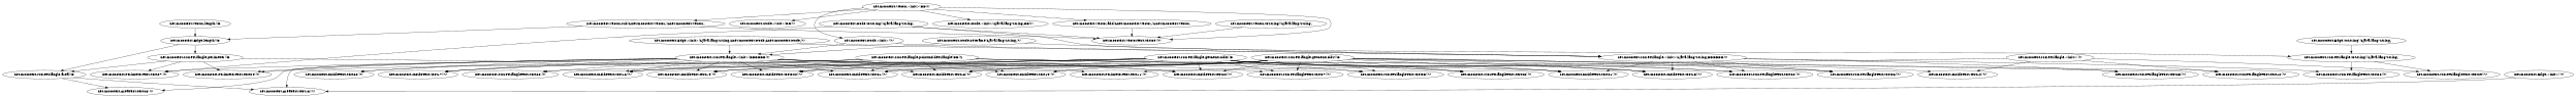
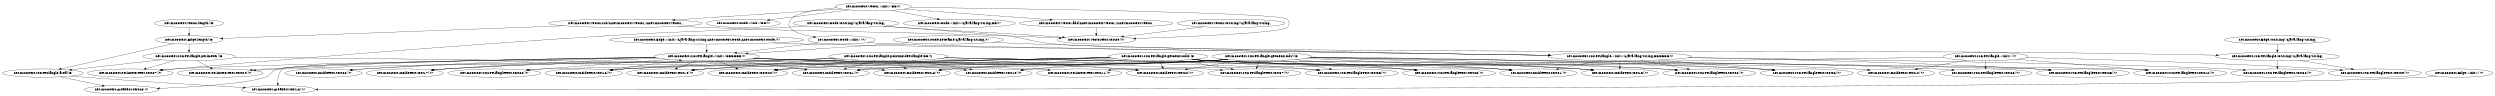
  digraph {
    "net.mooctest.Node.<init>()V"
    "net.mooctest.MoreTriangle.<init>(DDDDDD)V"
    "net.mooctest.MoreTriangle.<init>(Ljava/lang/String;DDDDDD)V"
    "net.mooctest.AreaTest.test08()V"
    "net.mooctest.AreaTest.test13()V"
    "net.mooctest.InsideTest.test19()V"
    "net.mooctest.InsideTest.test20()V"
    "net.mooctest.InsideTest.test14()V"
    "net.mooctest.MoreTriangleTest.test07()V"
    "net.mooctest.MoreTriangleTest.test26()V"
    "net.mooctest.MoreTriangleTest.test05()V"
    "net.mooctest.InsideTest.test17()V"
    "net.mooctest.InsideTest.test000()V"
    "net.mooctest.InsideTest.test21()V"
    "net.mooctest.InsideTest.test18()V"
    "net.mooctest.MoreTriangleTest.test03()V"
    "net.mooctest.InsideTest.test16()V"
    "net.mooctest.PerimeterTest.test04()V"
    "net.mooctest.PerimeterTest.test27()V"
    "net.mooctest.InsideTest.test22()V"
    "net.mooctest.MoreTriangleTest.test25()V"
    "net.mooctest.InsideTest.test01()V"
    "net.mooctest.MoreTriangleTest.test06()V"
    "net.mooctest.MoreTriangleTest.test02()V"
    "net.mooctest.MoreTriangleTest.test28()V"
    "net.mooctest.InsideTest.test15()V"
    "net.mooctest.Vector.toString()Ljava/lang/String;"
    "net.mooctest.VectorTest.test29()V"
    "net.mooctest.MoreTriangle.area()D"
    "net.mooctest.Vector.sub(Lnet/mooctest/Vector;)Lnet/mooctest/Vector;"
    "net.mooctest.Edge.length()D"
    "net.mooctest.MoreTriangle.perimeter()D"
    "net.mooctest.PerimeterTest.test11()V"
    "net.mooctest.MoreTriangle.getCentroidX()D"
+   "net.mooctest.MoreTriangleTest.test23()V"
    "net.mooctest.Vector.<init>(DD)V"
    "net.mooctest.Vector.add(Lnet/mooctest/Vector;)Lnet/mooctest/Vector;"
    "net.mooctest.Node.<init>(DD)V"
    "net.mooctest.Node.<init>(Ljava/lang/String;DD)V"
    "net.mooctest.MoreTriangle.getCentroidY()D"
    "net.mooctest.MoreTriangleTest.test12()V"
    "net.mooctest.Edge.toString()Ljava/lang/String;"
    "net.mooctest.MoreTriangle.toString()Ljava/lang/String;"
    "net.mooctest.MoreTriangleTest.test09()V"
    "net.mooctest.Node.setName(Ljava/lang/String;)V"
    "net.mooctest.Edge.<init>(Ljava/lang/String;Lnet/mooctest/Node;Lnet/mooctest/Node;)V"
    "net.mooctest.Edge.<init>()V"
    "net.mooctest.MoreTriangle.<init>()V"
    "net.mooctest.InsideTest.test10()V"
    "net.mooctest.Node.toString()Ljava/lang/String;"
    "net.mooctest.Vector.length()D"
    "net.mooctest.MoreTriangle.pointInsideTriangle(DD)Z"
    "net.mooctest.Node.<init>()V" -> "net.mooctest.MoreTriangle.<init>(DDDDDD)V"
    "net.mooctest.Node.<init>()V" -> "net.mooctest.MoreTriangle.<init>(Ljava/lang/String;DDDDDD)V"
    "net.mooctest.MoreTriangle.<init>(DDDDDD)V" -> "net.mooctest.AreaTest.test08()V"
    "net.mooctest.MoreTriangle.<init>(DDDDDD)V" -> "net.mooctest.AreaTest.test13()V"
    "net.mooctest.MoreTriangle.<init>(DDDDDD)V" -> "net.mooctest.InsideTest.test19()V"
    "net.mooctest.MoreTriangle.<init>(DDDDDD)V" -> "net.mooctest.InsideTest.test20()V"
    "net.mooctest.MoreTriangle.<init>(DDDDDD)V" -> "net.mooctest.InsideTest.test14()V"
    "net.mooctest.MoreTriangle.<init>(DDDDDD)V" -> "net.mooctest.MoreTriangleTest.test07()V"
    "net.mooctest.MoreTriangle.<init>(DDDDDD)V" -> "net.mooctest.MoreTriangleTest.test26()V"
    "net.mooctest.MoreTriangle.<init>(DDDDDD)V" -> "net.mooctest.MoreTriangleTest.test05()V"
    "net.mooctest.MoreTriangle.<init>(DDDDDD)V" -> "net.mooctest.InsideTest.test17()V"
    "net.mooctest.MoreTriangle.<init>(DDDDDD)V" -> "net.mooctest.InsideTest.test000()V"
    "net.mooctest.MoreTriangle.<init>(DDDDDD)V" -> "net.mooctest.InsideTest.test21()V"
    "net.mooctest.MoreTriangle.<init>(DDDDDD)V" -> "net.mooctest.InsideTest.test18()V"
    "net.mooctest.MoreTriangle.<init>(DDDDDD)V" -> "net.mooctest.MoreTriangleTest.test03()V"
-   "net.mooctest.MoreTriangle.<init>(DDDDDD)V" -> "net.mooctest.InsideTest.test16()V"
+   "net.mooctest.InsideTest.test16()V" -> "net.mooctest.MoreTriangle.<init>(DDDDDD)V"
    "net.mooctest.MoreTriangle.<init>(DDDDDD)V" -> "net.mooctest.PerimeterTest.test04()V"
    "net.mooctest.MoreTriangle.<init>(DDDDDD)V" -> "net.mooctest.PerimeterTest.test27()V"
    "net.mooctest.MoreTriangle.<init>(DDDDDD)V" -> "net.mooctest.InsideTest.test22()V"
    "net.mooctest.MoreTriangle.<init>(Ljava/lang/String;DDDDDD)V" -> "net.mooctest.MoreTriangleTest.test25()V"
    "net.mooctest.MoreTriangle.<init>(Ljava/lang/String;DDDDDD)V" -> "net.mooctest.InsideTest.test01()V"
    "net.mooctest.MoreTriangle.<init>(Ljava/lang/String;DDDDDD)V" -> "net.mooctest.MoreTriangleTest.test06()V"
    "net.mooctest.MoreTriangle.<init>(Ljava/lang/String;DDDDDD)V" -> "net.mooctest.MoreTriangleTest.test02()V"
    "net.mooctest.MoreTriangle.<init>(Ljava/lang/String;DDDDDD)V" -> "net.mooctest.MoreTriangleTest.test28()V"
    "net.mooctest.MoreTriangle.<init>(Ljava/lang/String;DDDDDD)V" -> "net.mooctest.InsideTest.test15()V"
    "net.mooctest.Vector.toString()Ljava/lang/String;" -> "net.mooctest.VectorTest.test29()V"
    "net.mooctest.MoreTriangle.area()D" -> "net.mooctest.AreaTest.test08()V"
    "net.mooctest.MoreTriangle.area()D" -> "net.mooctest.AreaTest.test13()V"
    "net.mooctest.Vector.sub(Lnet/mooctest/Vector;)Lnet/mooctest/Vector;" -> "net.mooctest.VectorTest.test29()V"
    "net.mooctest.Vector.sub(Lnet/mooctest/Vector;)Lnet/mooctest/Vector;" -> "net.mooctest.Edge.length()D"
    "net.mooctest.Edge.length()D" -> "net.mooctest.MoreTriangle.area()D"
    "net.mooctest.Edge.length()D" -> "net.mooctest.MoreTriangle.perimeter()D"
    "net.mooctest.MoreTriangle.perimeter()D" -> "net.mooctest.PerimeterTest.test04()V"
    "net.mooctest.MoreTriangle.perimeter()D" -> "net.mooctest.PerimeterTest.test27()V"
    "net.mooctest.MoreTriangle.perimeter()D" -> "net.mooctest.MoreTriangle.area()D"
    "net.mooctest.MoreTriangle.perimeter()D" -> "net.mooctest.PerimeterTest.test11()V"
    "net.mooctest.MoreTriangle.getCentroidX()D" -> "net.mooctest.InsideTest.test19()V"
    "net.mooctest.MoreTriangle.getCentroidX()D" -> "net.mooctest.InsideTest.test20()V"
    "net.mooctest.MoreTriangle.getCentroidX()D" -> "net.mooctest.InsideTest.test14()V"
    "net.mooctest.MoreTriangle.getCentroidX()D" -> "net.mooctest.MoreTriangleTest.test07()V"
    "net.mooctest.MoreTriangle.getCentroidX()D" -> "net.mooctest.MoreTriangleTest.test26()V"
    "net.mooctest.MoreTriangle.getCentroidX()D" -> "net.mooctest.MoreTriangleTest.test05()V"
    "net.mooctest.MoreTriangle.getCentroidX()D" -> "net.mooctest.InsideTest.test17()V"
    "net.mooctest.MoreTriangle.getCentroidX()D" -> "net.mooctest.InsideTest.test000()V"
    "net.mooctest.MoreTriangle.getCentroidX()D" -> "net.mooctest.InsideTest.test21()V"
    "net.mooctest.MoreTriangle.getCentroidX()D" -> "net.mooctest.InsideTest.test18()V"
    "net.mooctest.MoreTriangle.getCentroidX()D" -> "net.mooctest.MoreTriangleTest.test03()V"
    "net.mooctest.MoreTriangle.getCentroidX()D" -> "net.mooctest.InsideTest.test16()V"
    "net.mooctest.MoreTriangle.getCentroidX()D" -> "net.mooctest.InsideTest.test01()V"
    "net.mooctest.MoreTriangle.getCentroidX()D" -> "net.mooctest.MoreTriangleTest.test06()V"
    "net.mooctest.MoreTriangle.getCentroidX()D" -> "net.mooctest.MoreTriangleTest.test02()V"
    "net.mooctest.MoreTriangle.getCentroidX()D" -> "net.mooctest.InsideTest.test15()V"
+   "net.mooctest.MoreTriangle.getCentroidX()D" -> "net.mooctest.MoreTriangleTest.test23()V"
    "net.mooctest.Vector.<init>(DD)V" -> "net.mooctest.Node.<init>()V"
    "net.mooctest.Vector.<init>(DD)V" -> "net.mooctest.VectorTest.test29()V"
    "net.mooctest.Vector.<init>(DD)V" -> "net.mooctest.Vector.sub(Lnet/mooctest/Vector;)Lnet/mooctest/Vector;"
    "net.mooctest.Vector.<init>(DD)V" -> "net.mooctest.Vector.add(Lnet/mooctest/Vector;)Lnet/mooctest/Vector;"
    "net.mooctest.Vector.<init>(DD)V" -> "net.mooctest.Node.<init>(DD)V"
    "net.mooctest.Vector.<init>(DD)V" -> "net.mooctest.Node.<init>(Ljava/lang/String;DD)V"
    "net.mooctest.Vector.add(Lnet/mooctest/Vector;)Lnet/mooctest/Vector;" -> "net.mooctest.VectorTest.test29()V"
    "net.mooctest.MoreTriangle.getCentroidY()D" -> "net.mooctest.InsideTest.test19()V"
    "net.mooctest.MoreTriangle.getCentroidY()D" -> "net.mooctest.InsideTest.test20()V"
    "net.mooctest.MoreTriangle.getCentroidY()D" -> "net.mooctest.InsideTest.test14()V"
    "net.mooctest.MoreTriangle.getCentroidY()D" -> "net.mooctest.MoreTriangleTest.test07()V"
    "net.mooctest.MoreTriangle.getCentroidY()D" -> "net.mooctest.MoreTriangleTest.test05()V"
    "net.mooctest.MoreTriangle.getCentroidY()D" -> "net.mooctest.InsideTest.test000()V"
    "net.mooctest.MoreTriangle.getCentroidY()D" -> "net.mooctest.InsideTest.test21()V"
    "net.mooctest.MoreTriangle.getCentroidY()D" -> "net.mooctest.InsideTest.test18()V"
    "net.mooctest.MoreTriangle.getCentroidY()D" -> "net.mooctest.MoreTriangleTest.test03()V"
    "net.mooctest.MoreTriangle.getCentroidY()D" -> "net.mooctest.InsideTest.test16()V"
    "net.mooctest.MoreTriangle.getCentroidY()D" -> "net.mooctest.PerimeterTest.test04()V"
    "net.mooctest.MoreTriangle.getCentroidY()D" -> "net.mooctest.MoreTriangleTest.test25()V"
    "net.mooctest.MoreTriangle.getCentroidY()D" -> "net.mooctest.InsideTest.test01()V"
    "net.mooctest.MoreTriangle.getCentroidY()D" -> "net.mooctest.MoreTriangleTest.test06()V"
    "net.mooctest.MoreTriangle.getCentroidY()D" -> "net.mooctest.MoreTriangleTest.test02()V"
    "net.mooctest.MoreTriangle.getCentroidY()D" -> "net.mooctest.InsideTest.test15()V"
    "net.mooctest.MoreTriangle.getCentroidY()D" -> "net.mooctest.MoreTriangleTest.test12()V"
    "net.mooctest.Edge.toString()Ljava/lang/String;" -> "net.mooctest.MoreTriangle.toString()Ljava/lang/String;"
    "net.mooctest.MoreTriangle.toString()Ljava/lang/String;" -> "net.mooctest.MoreTriangleTest.test28()V"
    "net.mooctest.MoreTriangle.toString()Ljava/lang/String;" -> "net.mooctest.MoreTriangleTest.test09()V"
    "net.mooctest.Node.setName(Ljava/lang/String;)V" -> "net.mooctest.MoreTriangle.<init>(DDDDDD)V"
    "net.mooctest.Node.setName(Ljava/lang/String;)V" -> "net.mooctest.MoreTriangle.<init>(Ljava/lang/String;DDDDDD)V"
    "net.mooctest.Edge.<init>(Ljava/lang/String;Lnet/mooctest/Node;Lnet/mooctest/Node;)V" -> "net.mooctest.MoreTriangle.<init>(DDDDDD)V"
    "net.mooctest.Edge.<init>(Ljava/lang/String;Lnet/mooctest/Node;Lnet/mooctest/Node;)V" -> "net.mooctest.MoreTriangle.<init>(Ljava/lang/String;DDDDDD)V"
    "net.mooctest.Edge.<init>()V" -> "net.mooctest.AreaTest.test13()V"
    "net.mooctest.MoreTriangle.<init>()V" -> "net.mooctest.PerimeterTest.test11()V"
+   "net.mooctest.MoreTriangle.<init>()V" -> "net.mooctest.MoreTriangleTest.test23()V"
    "net.mooctest.MoreTriangle.<init>()V" -> "net.mooctest.MoreTriangleTest.test12()V"
    "net.mooctest.MoreTriangle.<init>()V" -> "net.mooctest.MoreTriangleTest.test09()V"
    "net.mooctest.MoreTriangle.<init>()V" -> "net.mooctest.InsideTest.test10()V"
    "net.mooctest.Node.toString()Ljava/lang/String;" -> "net.mooctest.PerimeterTest.test27()V"
    "net.mooctest.Node.toString()Ljava/lang/String;" -> "net.mooctest.VectorTest.test29()V"
    "net.mooctest.Node.toString()Ljava/lang/String;" -> "net.mooctest.MoreTriangle.toString()Ljava/lang/String;"
    "net.mooctest.Vector.length()D" -> "net.mooctest.Edge.length()D"
    "net.mooctest.MoreTriangle.pointInsideTriangle(DD)Z" -> "net.mooctest.InsideTest.test19()V"
    "net.mooctest.MoreTriangle.pointInsideTriangle(DD)Z" -> "net.mooctest.InsideTest.test20()V"
    "net.mooctest.MoreTriangle.pointInsideTriangle(DD)Z" -> "net.mooctest.InsideTest.test14()V"
    "net.mooctest.MoreTriangle.pointInsideTriangle(DD)Z" -> "net.mooctest.InsideTest.test17()V"
    "net.mooctest.MoreTriangle.pointInsideTriangle(DD)Z" -> "net.mooctest.InsideTest.test000()V"
    "net.mooctest.MoreTriangle.pointInsideTriangle(DD)Z" -> "net.mooctest.InsideTest.test21()V"
    "net.mooctest.MoreTriangle.pointInsideTriangle(DD)Z" -> "net.mooctest.InsideTest.test18()V"
    "net.mooctest.MoreTriangle.pointInsideTriangle(DD)Z" -> "net.mooctest.InsideTest.test16()V"
    "net.mooctest.MoreTriangle.pointInsideTriangle(DD)Z" -> "net.mooctest.InsideTest.test22()V"
    "net.mooctest.MoreTriangle.pointInsideTriangle(DD)Z" -> "net.mooctest.InsideTest.test01()V"
    "net.mooctest.MoreTriangle.pointInsideTriangle(DD)Z" -> "net.mooctest.InsideTest.test15()V"
    "net.mooctest.MoreTriangle.pointInsideTriangle(DD)Z" -> "net.mooctest.InsideTest.test10()V"
  }
